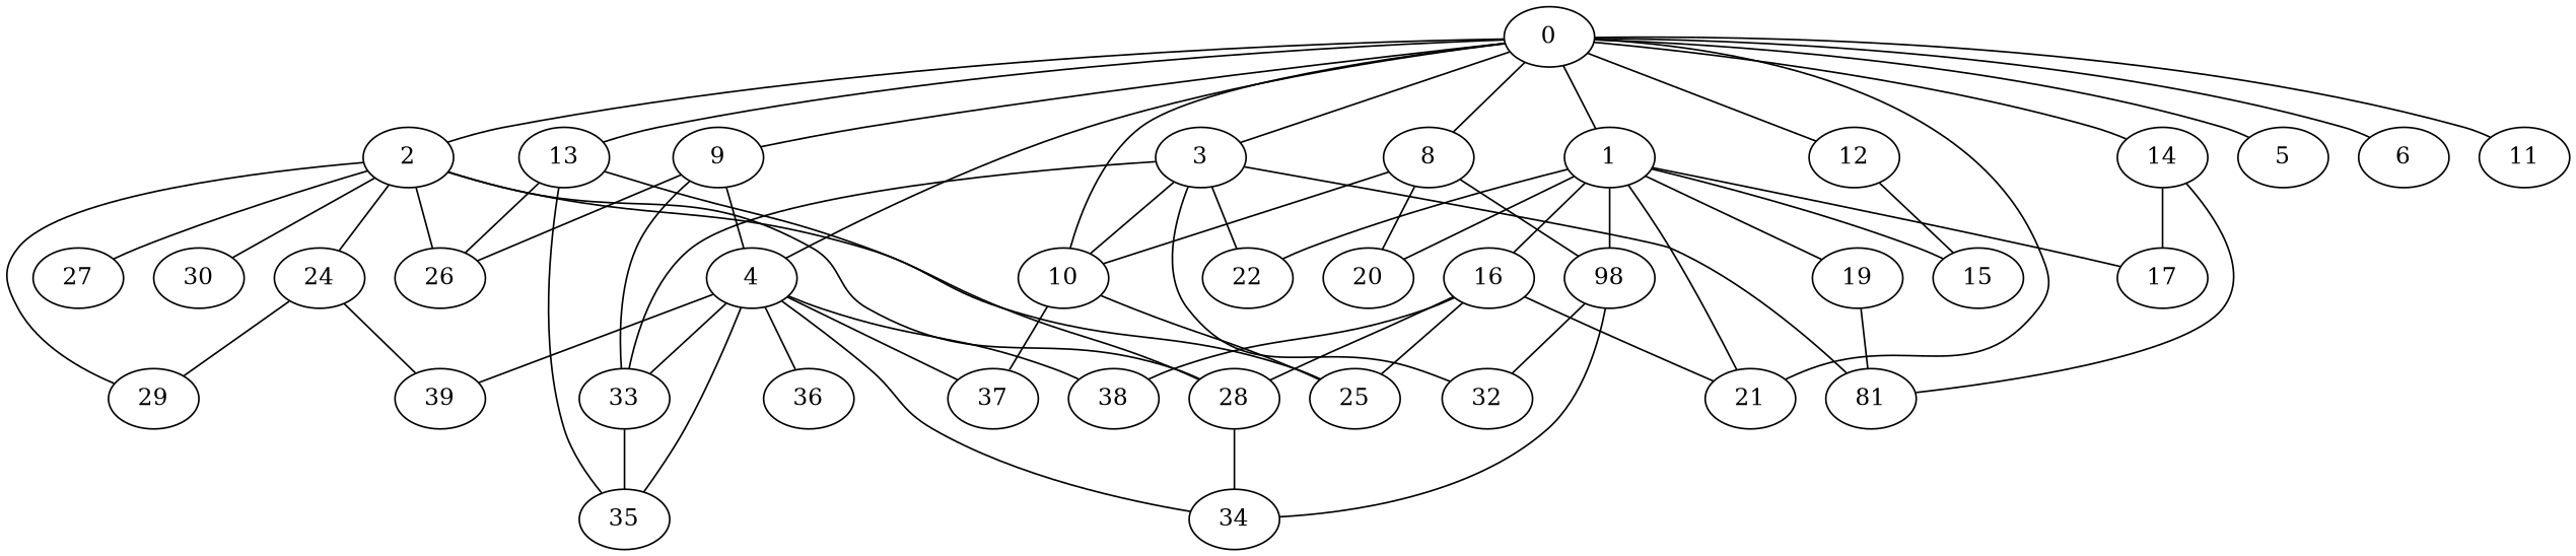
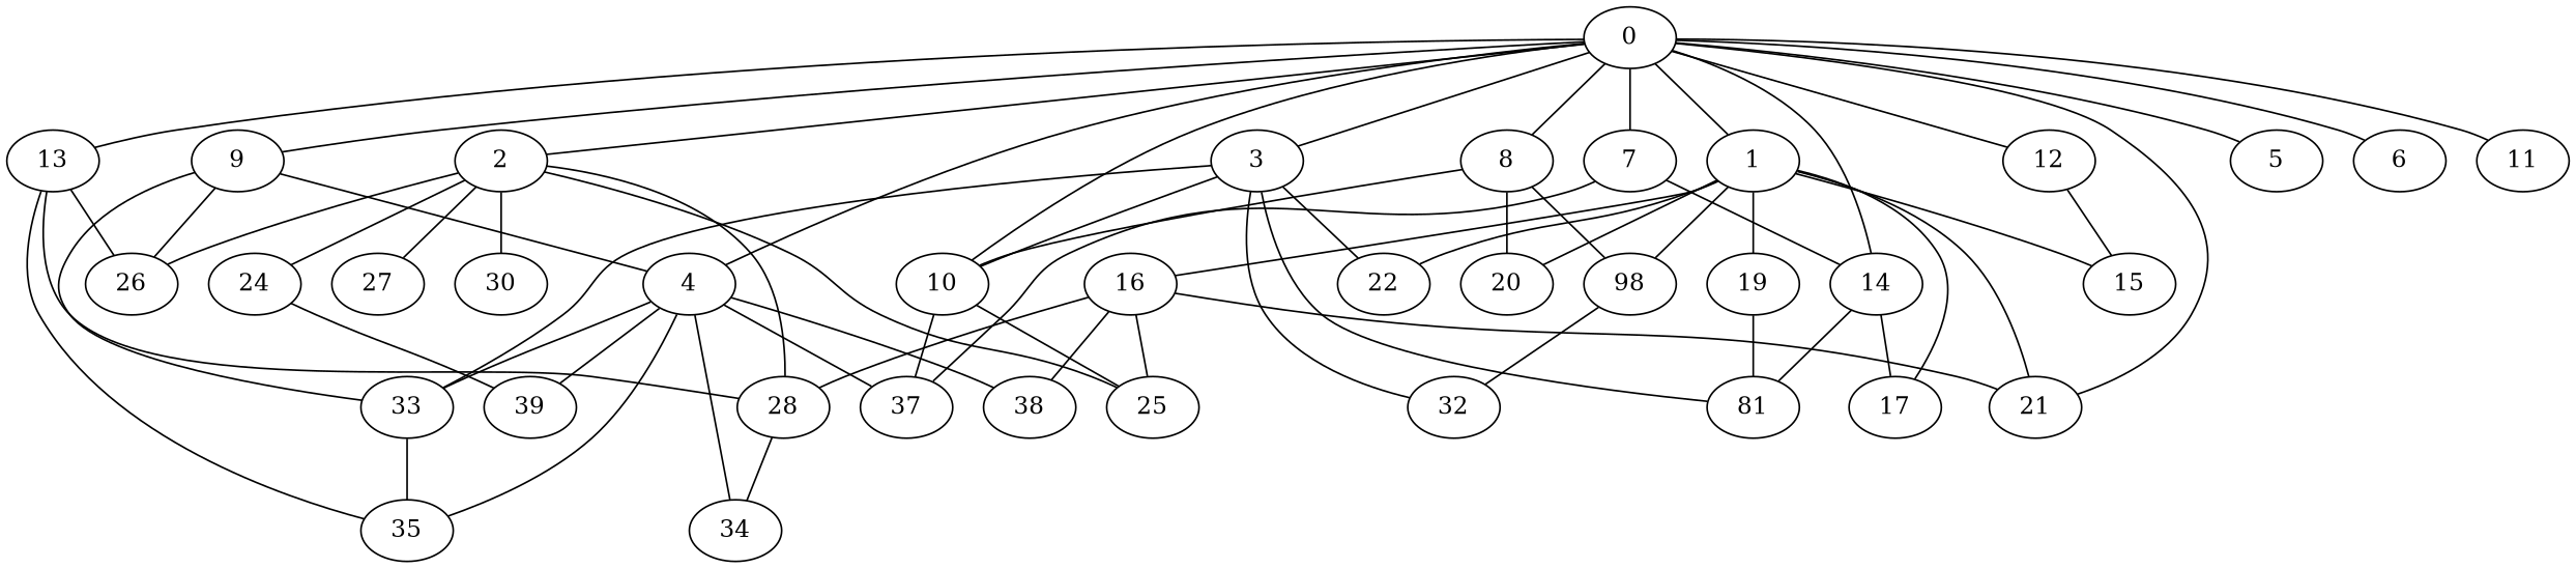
  graph {
    0
    1
    2
    3
    4
    5
    6
+   7
    8
    9
    10
    11
    12
    13
    14
    21
    15
    16
    17
    n20 [label=98]
    19
    20
    22
    24
    25
    26
    27
    28
-   29
    30
    32
    33
    n33 [label=81]
    34
    35
-   36
    37
    38
    39
    0 -- 1
    0 -- 2
    0 -- 3
    0 -- 4
    0 -- 5
    0 -- 6
+   0 -- 7
    0 -- 8
    0 -- 9
    0 -- 10
    0 -- 11
    0 -- 12
    0 -- 13
    0 -- 14
    0 -- 21
    1 -- 21
    1 -- 15
    1 -- 16
    1 -- 17
    1 -- n20
    1 -- 19
    1 -- 20
    1 -- 22
    2 -- 24
    2 -- 25
    2 -- 26
    2 -- 27
    2 -- 28
-   2 -- 29
    2 -- 30
    3 -- 10
    3 -- 22
    3 -- 32
    3 -- 33
    3 -- n33
    4 -- 33
    4 -- 34
    4 -- 35
-   4 -- 36
    4 -- 37
    4 -- 38
    4 -- 39
+   7 -- 14
+   7 -- 37
    8 -- 10
    8 -- n20
    8 -- 20
    9 -- 4
    9 -- 26
    9 -- 33
    10 -- 25
    10 -- 37
    12 -- 15
    13 -- 26
    13 -- 28
    13 -- 35
    14 -- 17
    14 -- n33
    16 -- 21
    16 -- 25
    16 -- 28
    16 -- 38
    n20 -- 32
-   n20 -- 34
    19 -- n33
-   24 -- 29
    24 -- 39
    28 -- 34
    33 -- 35
  }
